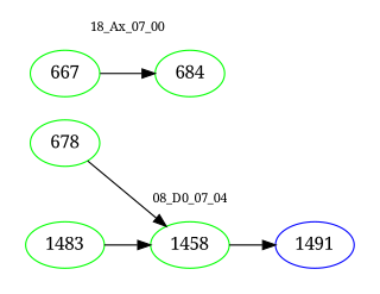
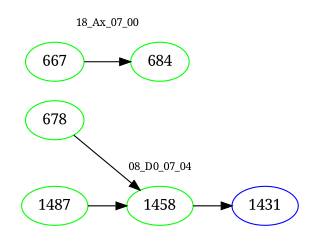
  digraph {
    fontname="Noto Serif"
    rankdir=LR
    node [color=green fontname="Noto Serif"]
    edge [color=black fontname="Noto Serif"]
    n1 [label=678]
    n2 [label=667]
    n3 [label=684]
-   n4 [label=1483]
+   n4 [label=1487]
    n5 [label=1458]
-   n6 [color=blue label=1491]
+   n6 [color=blue label=1431]
    subgraph cluster_1 {
      color=white
      fontsize=10
      label="18_Ax_07_00"
      n1
      n2
      n3
    }
    subgraph cluster_2 {
      color=white
      fontsize=10
      label="08_D0_07_04"
      n4
      n5
      n6
    }
    n1 -> n5
    n2 -> n3
    n4 -> n5
    n5 -> n6
  }
